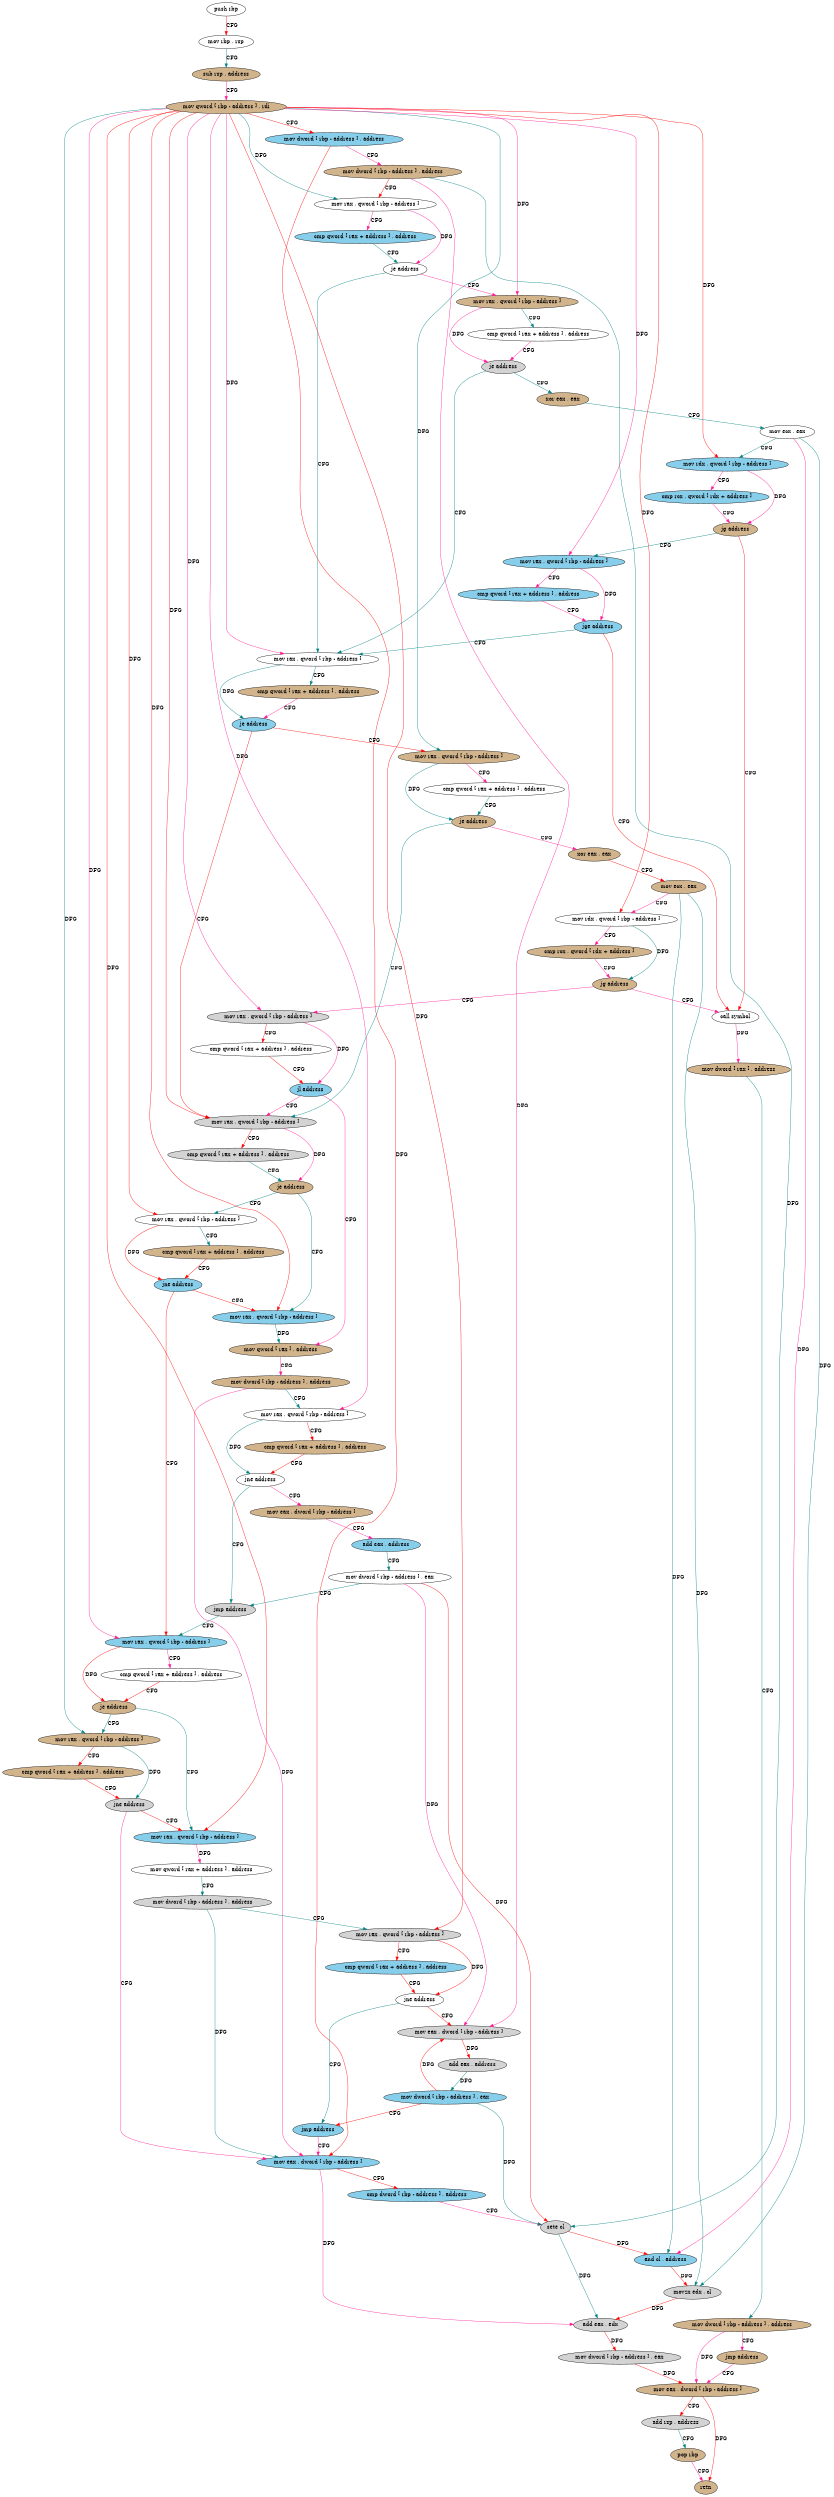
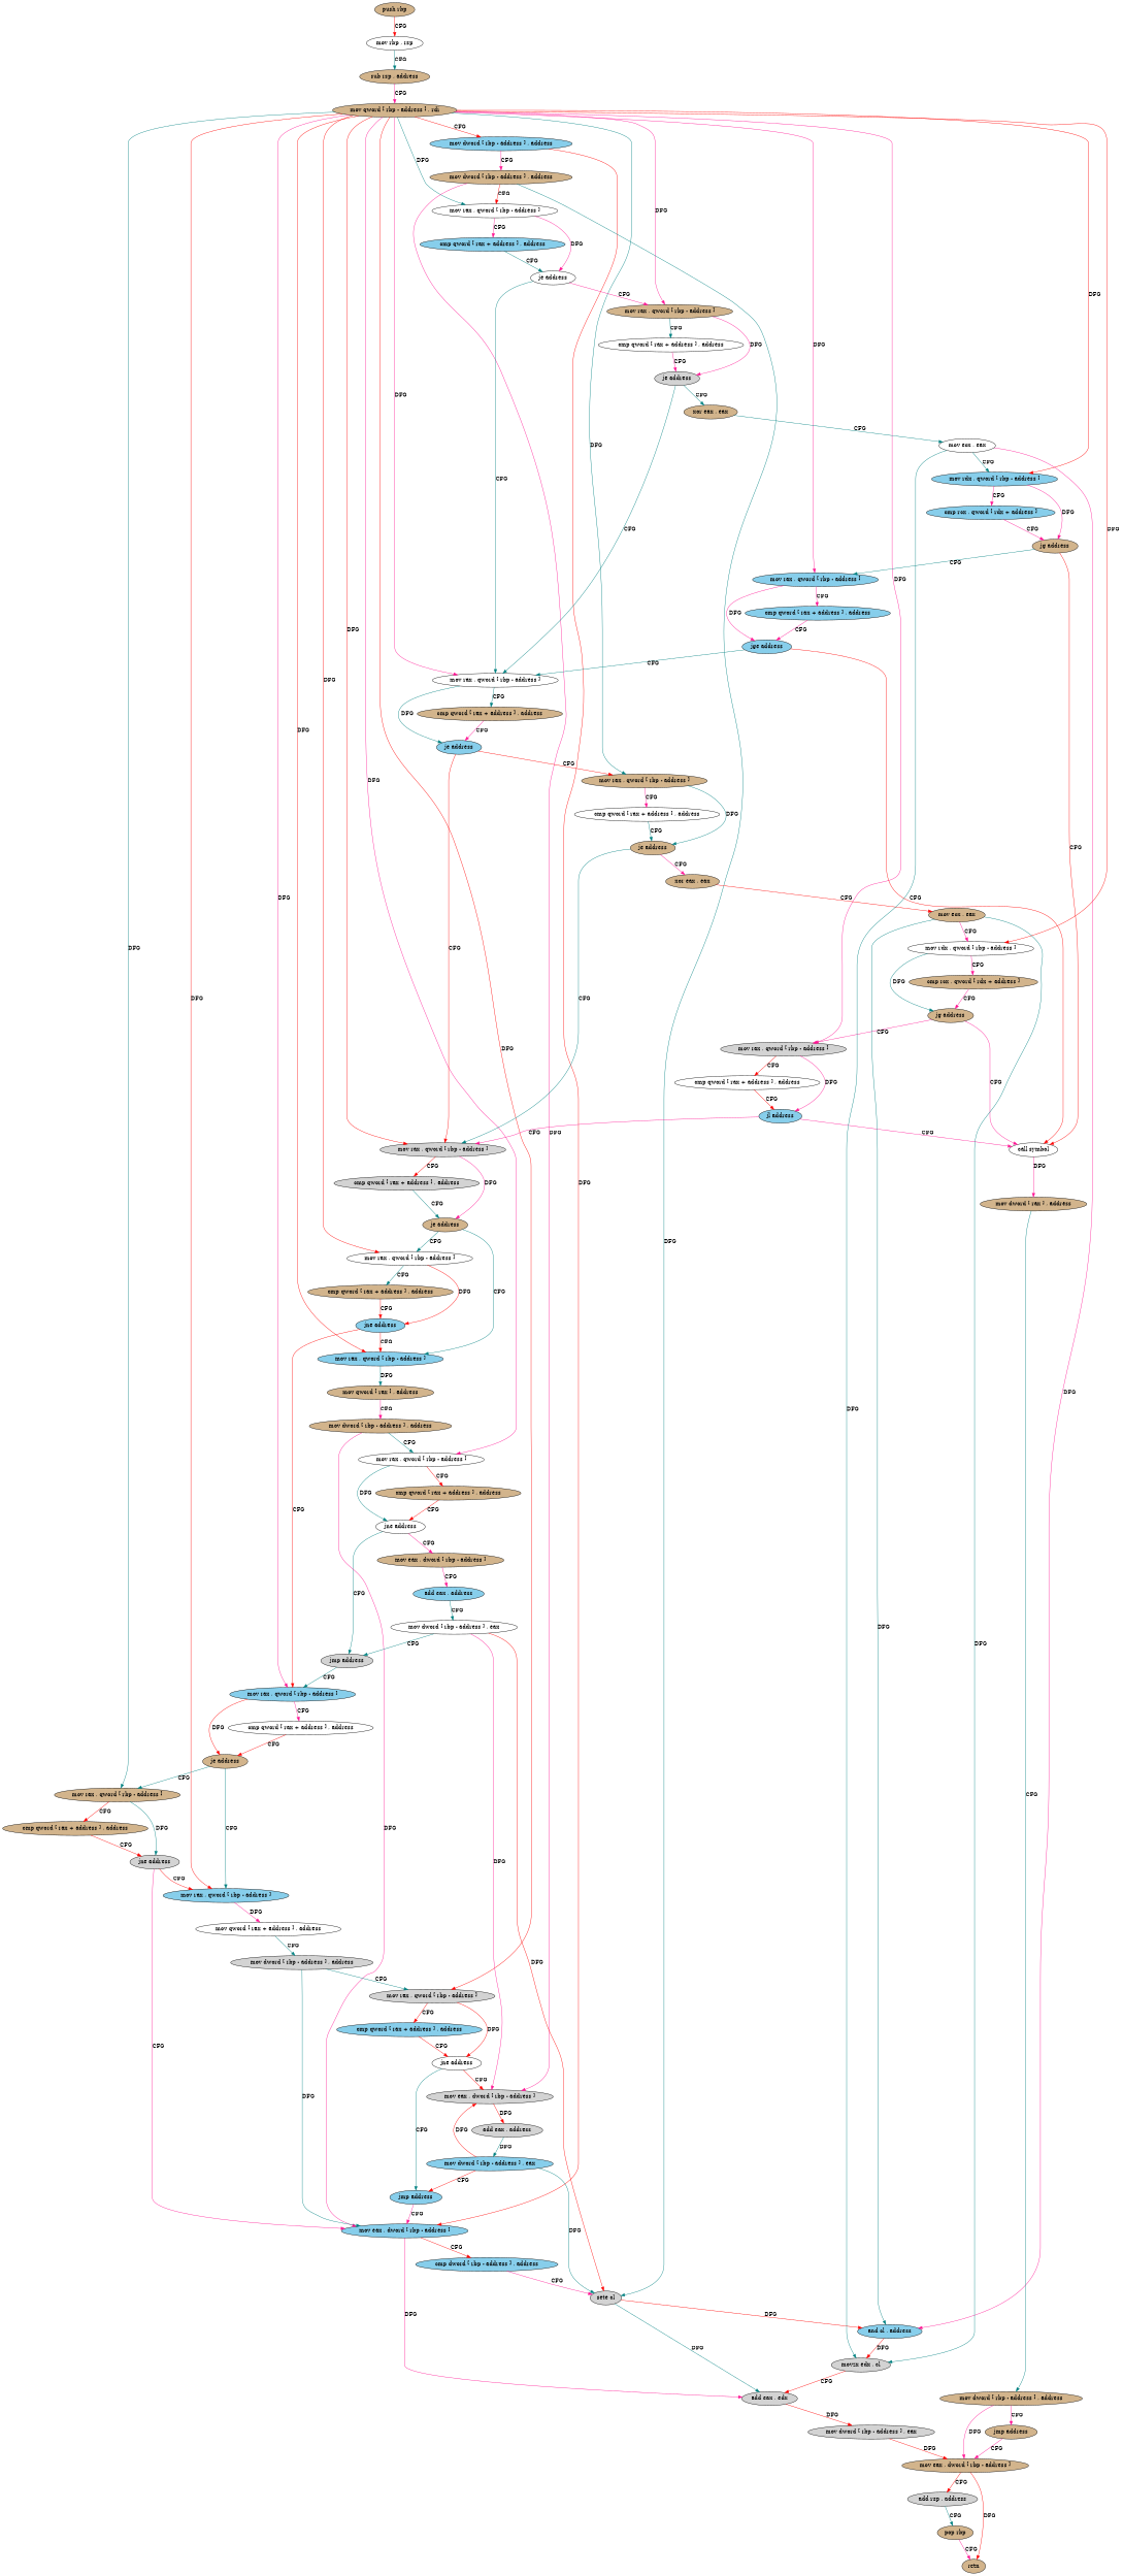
  digraph {
    node [fillcolor=tan style=filled]
    edge [color=deeppink]
-   n1 [fillcolor=white label="push rbp"]
+   n1 [label="push rbp"]
    n2 [fillcolor=white label="mov rbp , rsp"]
    n3 [label="sub rsp , address"]
    n4 [label="mov qword [ rbp - address ] , rdi"]
    n5 [fillcolor=skyblue label="mov dword [ rbp - address ] , address"]
    n6 [fillcolor=white label="mov rax , qword [ rbp - address ]"]
    n7 [fillcolor=white label="mov rax , qword [ rbp - address ]"]
    n8 [label="mov rax , qword [ rbp - address ]"]
    n9 [fillcolor=lightgrey label="mov rax , qword [ rbp - address ]"]
    n10 [label="mov rax , qword [ rbp - address ]"]
    n11 [fillcolor=skyblue label="mov rax , qword [ rbp - address ]"]
    n12 [fillcolor=white label="mov rax , qword [ rbp - address ]"]
    n13 [fillcolor=skyblue label="mov rdx , qword [ rbp - address ]"]
    n14 [fillcolor=skyblue label="mov rax , qword [ rbp - address ]"]
    n15 [fillcolor=white label="mov rax , qword [ rbp - address ]"]
    n16 [fillcolor=skyblue label="mov rax , qword [ rbp - address ]"]
    n17 [fillcolor=white label="mov rdx , qword [ rbp - address ]"]
    n18 [fillcolor=lightgrey label="mov rax , qword [ rbp - address ]"]
    n19 [fillcolor=skyblue label="mov rax , qword [ rbp - address ]"]
    n20 [label="mov rax , qword [ rbp - address ]"]
    n21 [fillcolor=lightgrey label="mov rax , qword [ rbp - address ]"]
    n22 [label="mov dword [ rbp - address ] , address"]
    n23 [fillcolor=skyblue label="mov eax , dword [ rbp - address ]"]
    n24 [fillcolor=skyblue label="cmp qword [ rax + address ] , address"]
    n25 [fillcolor=white label="je address"]
    n26 [label="cmp qword [ rax + address ] , address"]
    n27 [fillcolor=skyblue label="je address"]
    n28 [fillcolor=white label="cmp qword [ rax + address ] , address"]
    n29 [fillcolor=lightgrey label="je address"]
    n30 [fillcolor=lightgrey label="cmp qword [ rax + address ] , address"]
    n31 [label="je address"]
    n32 [fillcolor=white label="cmp qword [ rax + address ] , address"]
    n33 [label="je address"]
    n34 [label="mov qword [ rax ] , address"]
    n35 [label="cmp qword [ rax + address ] , address"]
    n36 [fillcolor=skyblue label="jne address"]
    n37 [fillcolor=skyblue label="cmp rcx , qword [ rdx + address ]"]
    n38 [label="jg address"]
    n39 [fillcolor=skyblue label="cmp qword [ rax + address ] , address"]
    n40 [fillcolor=skyblue label="jge address"]
    n41 [label="cmp qword [ rax + address ] , address"]
    n42 [fillcolor=white label="jne address"]
    n43 [fillcolor=white label="cmp qword [ rax + address ] , address"]
    n44 [label="je address"]
    n45 [label="cmp rcx , qword [ rdx + address ]"]
    n46 [label="jg address"]
    n47 [fillcolor=white label="cmp qword [ rax + address ] , address"]
    n48 [fillcolor=skyblue label="jl address"]
    n49 [fillcolor=white label="mov qword [ rax + address ] , address"]
    n50 [label="cmp qword [ rax + address ] , address"]
    n51 [fillcolor=lightgrey label="jne address"]
    n52 [fillcolor=skyblue label="cmp qword [ rax + address ] , address"]
    n53 [fillcolor=white label="jne address"]
    n54 [fillcolor=lightgrey label="mov eax , dword [ rbp - address ]"]
    n55 [fillcolor=lightgrey label="sete cl"]
    n56 [fillcolor=skyblue label="cmp dword [ rbp - address ] , address"]
    n57 [fillcolor=lightgrey label="add eax , edx"]
    n58 [fillcolor=lightgrey label="add eax , address"]
    n59 [fillcolor=skyblue label="and cl , address"]
    n60 [label="xor eax , eax"]
    n61 [label="xor eax , eax"]
    n62 [fillcolor=white label="mov ecx , eax"]
    n63 [fillcolor=lightgrey label="movzx edx , cl"]
    n64 [label="mov dword [ rbp - address ] , address"]
    n65 [label="mov ecx , eax"]
    n66 [fillcolor=white label="call symbol"]
    n67 [label="mov dword [ rax ] , address"]
    n68 [label="mov dword [ rbp - address ] , address"]
    n69 [fillcolor=lightgrey label="jmp address"]
    n70 [label="mov eax , dword [ rbp - address ]"]
    n71 [fillcolor=skyblue label="add eax , address"]
    n72 [fillcolor=white label="mov dword [ rbp - address ] , eax"]
    n73 [label="jmp address"]
    n74 [label="mov eax , dword [ rbp - address ]"]
    n75 [fillcolor=lightgrey label="add rsp , address"]
    n76 [label=retn]
    n77 [label="pop rbp"]
    n78 [fillcolor=lightgrey label="mov dword [ rbp - address ] , address"]
    n79 [fillcolor=skyblue label="jmp address"]
    n80 [fillcolor=skyblue label="mov dword [ rbp - address ] , eax"]
    n81 [fillcolor=lightgrey label="mov dword [ rbp - address ] , eax"]
    n1 -> n2 [color=red label=CFG]
    n2 -> n3 [color=teal label=CFG]
    n3 -> n4 [label=CFG]
    n4 -> n5 [color=red label=CFG]
    n4 -> n6 [color=teal label=DFG]
    n4 -> n7 [label=DFG]
    n4 -> n8 [label=DFG]
    n4 -> n9 [color=red label=DFG]
    n4 -> n10 [color=teal label=DFG]
    n4 -> n11 [color=red label=DFG]
    n4 -> n12 [color=red label=DFG]
    n4 -> n13 [color=red label=DFG]
    n4 -> n14 [label=DFG]
    n4 -> n15 [label=DFG]
    n4 -> n16 [label=DFG]
    n4 -> n17 [color=red label=DFG]
    n4 -> n18 [label=DFG]
    n4 -> n19 [color=red label=DFG]
    n4 -> n20 [color=teal label=DFG]
    n4 -> n21 [color=red label=DFG]
    n5 -> n22 [label=CFG]
    n5 -> n23 [color=red label=DFG]
    n6 -> n24 [label=CFG]
    n6 -> n25 [label=DFG]
    n7 -> n26 [color=teal label=CFG]
    n7 -> n27 [color=teal label=DFG]
    n8 -> n28 [color=teal label=CFG]
    n8 -> n29 [label=DFG]
    n9 -> n30 [color=red label=CFG]
    n9 -> n31 [label=DFG]
    n10 -> n32 [label=CFG]
    n10 -> n33 [color=teal label=DFG]
    n11 -> n34 [color=teal label=DFG]
    n12 -> n35 [color=teal label=CFG]
    n12 -> n36 [color=red label=DFG]
    n13 -> n37 [label=CFG]
    n13 -> n38 [label=DFG]
    n14 -> n39 [label=CFG]
    n14 -> n40 [label=DFG]
    n15 -> n41 [color=red label=CFG]
    n15 -> n42 [color=teal label=DFG]
    n16 -> n43 [label=CFG]
    n16 -> n44 [color=red label=DFG]
    n17 -> n45 [label=CFG]
    n17 -> n46 [color=teal label=DFG]
    n18 -> n47 [color=red label=CFG]
    n18 -> n48 [label=DFG]
    n19 -> n49 [label=DFG]
    n20 -> n50 [color=red label=CFG]
    n20 -> n51 [color=teal label=DFG]
    n21 -> n52 [color=red label=CFG]
    n21 -> n53 [color=red label=DFG]
    n22 -> n6 [color=red label=CFG]
    n22 -> n54 [label=DFG]
    n22 -> n55 [color=teal label=DFG]
    n23 -> n56 [color=red label=CFG]
    n23 -> n57 [label=DFG]
    n24 -> n25 [color=teal label=CFG]
    n25 -> n7 [color=teal label=CFG]
    n25 -> n8 [label=CFG]
    n26 -> n27 [label=CFG]
    n27 -> n9 [color=red label=CFG]
    n27 -> n10 [color=red label=CFG]
    n28 -> n29 [label=CFG]
    n29 -> n7 [color=teal label=CFG]
    n29 -> n60 [color=teal label=CFG]
    n30 -> n31 [color=teal label=CFG]
    n31 -> n11 [color=teal label=CFG]
    n31 -> n12 [color=teal label=CFG]
    n32 -> n33 [color=teal label=CFG]
    n33 -> n9 [color=teal label=CFG]
    n33 -> n61 [label=CFG]
    n34 -> n64 [label=CFG]
    n35 -> n36 [color=red label=CFG]
    n36 -> n11 [color=red label=CFG]
    n36 -> n16 [color=red label=CFG]
    n37 -> n38 [label=CFG]
    n38 -> n14 [color=teal label=CFG]
    n38 -> n66 [color=red label=CFG]
    n39 -> n40 [label=CFG]
    n40 -> n7 [color=teal label=CFG]
    n40 -> n66 [color=red label=CFG]
    n41 -> n42 [color=red label=CFG]
    n42 -> n69 [color=teal label=CFG]
    n42 -> n70 [label=CFG]
    n43 -> n44 [color=red label=CFG]
    n44 -> n19 [color=teal label=CFG]
    n44 -> n20 [color=teal label=CFG]
    n45 -> n46 [label=CFG]
    n46 -> n18 [label=CFG]
    n46 -> n66 [label=CFG]
    n47 -> n48 [color=red label=CFG]
    n48 -> n9 [label=CFG]
-   n48 -> n34 [label=CFG]
+   n48 -> n66 [label=CFG]
    n49 -> n78 [color=teal label=CFG]
    n50 -> n51 [color=red label=CFG]
    n51 -> n19 [color=red label=CFG]
    n51 -> n23 [label=CFG]
    n52 -> n53 [color=red label=CFG]
    n53 -> n54 [color=red label=CFG]
    n53 -> n79 [color=teal label=CFG]
    n54 -> n58 [color=red label=DFG]
    n55 -> n57 [color=teal label=DFG]
    n55 -> n59 [color=red label=DFG]
    n56 -> n55 [label=CFG]
    n57 -> n81 [color=red label=DFG]
    n58 -> n80 [color=teal label=DFG]
    n59 -> n63 [color=red label=DFG]
    n60 -> n62 [color=teal label=CFG]
    n61 -> n65 [color=red label=CFG]
    n62 -> n13 [color=teal label=CFG]
    n62 -> n59 [label=DFG]
    n62 -> n63 [color=teal label=DFG]
-   n63 -> n57 [color=red label=DFG]
+   n63 -> n57 [color=red label=CFG]
    n64 -> n15 [color=teal label=CFG]
    n64 -> n23 [label=DFG]
    n65 -> n17 [label=CFG]
    n65 -> n59 [color=teal label=DFG]
    n65 -> n63 [color=teal label=DFG]
    n66 -> n67 [label=DFG]
    n67 -> n68 [color=teal label=CFG]
    n68 -> n73 [label=CFG]
    n68 -> n74 [label=DFG]
    n69 -> n16 [color=teal label=CFG]
    n70 -> n71 [label=CFG]
    n71 -> n72 [color=teal label=CFG]
    n72 -> n54 [label=DFG]
    n72 -> n55 [color=red label=DFG]
    n72 -> n69 [color=teal label=CFG]
    n73 -> n74 [label=CFG]
    n74 -> n75 [color=red label=CFG]
    n74 -> n76 [color=red label=DFG]
    n75 -> n77 [color=teal label=CFG]
    n77 -> n76 [label=CFG]
    n78 -> n21 [color=teal label=CFG]
    n78 -> n23 [color=teal label=DFG]
    n79 -> n23 [label=CFG]
    n80 -> n54 [color=red label=DFG]
    n80 -> n55 [color=teal label=DFG]
    n80 -> n79 [color=red label=CFG]
    n81 -> n74 [color=red label=DFG]
  }
